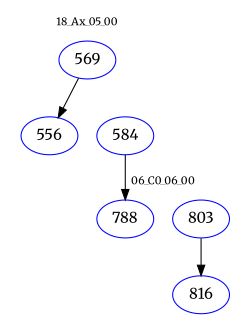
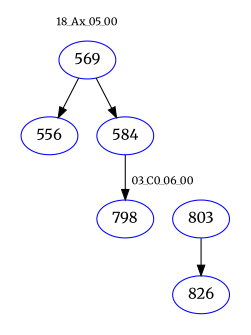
  digraph {
    fontname=Merriweather
    node [color=blue fontname=Merriweather]
    edge [color=black fontname=Merriweather]
    n1 [label=569]
    n2 [label=556]
    n3 [label=584]
    n4 [label=803]
-   n5 [label=788]
-   n6 [label=816]
+   n5 [label=798]
+   n6 [label=826]
    subgraph cluster_1 {
      color=white
      fontsize=10
      label="18_Ax_05_00"
      n1
      n2
      n3
    }
    subgraph cluster_2 {
      color=white
      fontsize=10
-     label="06_C0_06_00"
+     label="03_C0_06_00"
      n4
      n5
      n6
    }
    n1 -> n2
+   n1 -> n3
    n3 -> n5
    n4 -> n6
  }
